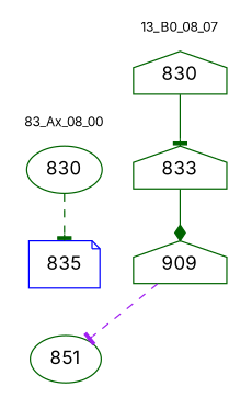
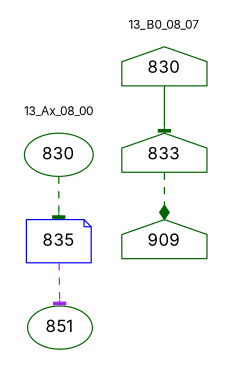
  digraph {
    fontname=Inter
    node [color=darkgreen fontname=Inter shape=house]
    edge [arrowhead=tee color=darkgreen fontname=Inter style=dashed]
    n1 [label=830 shape=ellipse]
    n2 [color=blue label=835 shape=note]
    n3 [label=851 shape=ellipse]
    n4 [label=830]
    n5 [label=833]
    n6 [label=909]
    subgraph cluster_1 {
      color=white
      fontsize=10
-     label="83_Ax_08_00"
+     label="13_Ax_08_00"
      n1
      n2
      n3
    }
    subgraph cluster_2 {
      color=white
      fontsize=10
      label="13_B0_08_07"
      n4
      n5
      n6
    }
    n1 -> n2
-   n6 -> n3 [color=purple]
+   n2 -> n3 [color=purple]
    n4 -> n5 [style=solid]
-   n5 -> n6 [arrowhead=diamond style=solid]
+   n5 -> n6 [arrowhead=diamond]
  }
